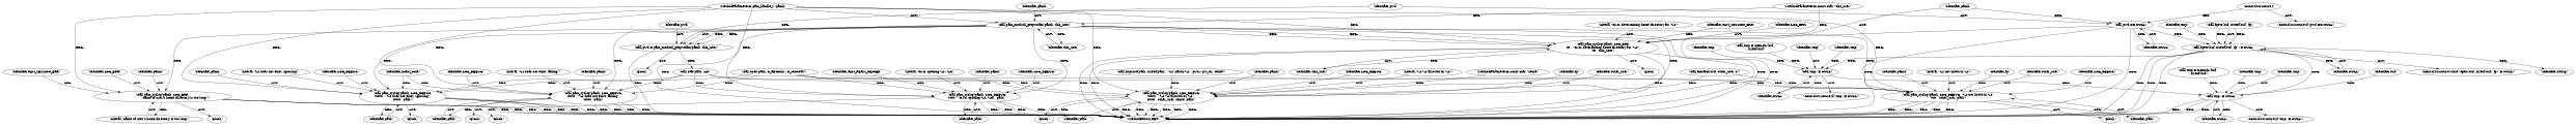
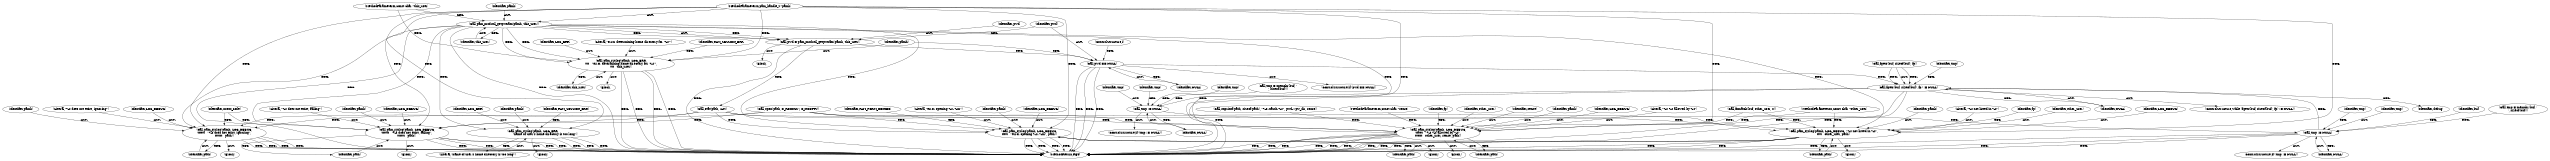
  digraph {
    n1 [label="(MethodParameterIn,pam_handle_t *pamh)"]
    n2 [label="(Call,pam_modutil_getpwnam(pamh, this_user))"]
    n3 [label="(Call,pam_syslog(pamh, LOG_ERR,\n\t\t\t   \"error determining home directory for '%s'\",\n\t\t\t   this_user))"]
    n4 [label="(Call,pam_syslog(pamh, LOG_ERR,\n                           \"name of user's home directory is too long\"))"]
    n5 [label="(Call,pam_syslog(pamh, LOG_DEBUG,\n\t\t\t\t\t\t   \"%s %s allowed by %s\",\n\t\t\t\t\t\t   other_user, sense, path))"]
    n6 [label="(Call,pam_syslog(pamh, LOG_DEBUG, \"%s not listed in %s\",\n\t\t\t\t   other_user, path))"]
    n7 [label="(Call,pam_syslog(pamh, LOG_DEBUG,\n\t\t\t\t\t\t   \"%s does not exist, ignoring\",\n\t\t\t\t\t\t   path))"]
    n8 [label="(Call,pam_syslog(pamh, LOG_DEBUG,\n\t\t\t\t\t\t   \"%s does not exist, failing\",\n\t\t\t\t\t\t   path))"]
    n9 [label="(Call,pam_syslog(pamh, LOG_DEBUG,\n\t\t\t\t\t   \"error opening %s: %m\", path))"]
    n10 [label="(MethodReturn,RET)"]
    n11 [label="(Call,pwd = pam_modutil_getpwnam(pamh, this_user))"]
    n12 [label="(Identifier,this_user)"]
    n13 [label="(Block,)"]
    n14 [label="(Identifier,this_user)"]
    n15 [label="(Literal,\"name of user's home directory is too long\")"]
    n16 [label="(Block,)"]
    n17 [label="(Block,)"]
    n18 [label="(Identifier,path)"]
    n19 [label="(Identifier,path)"]
    n20 [label="(Block,)"]
    n21 [label="(Identifier,path)"]
    n22 [label="(Block,)"]
    n23 [label="(Identifier,path)"]
    n24 [label="(Block,)"]
    n25 [label="(Identifier,path)"]
    n26 [label="(Block,)"]
    n27 [label="(Call,pwd == NULL)"]
    n28 [label="(Block,)"]
    n29 [label="(Call,stat(path, &st))"]
    n30 [label="(Call,fgets(buf, sizeof(buf), fp) != NULL)"]
    n31 [label="(ControlStructure,if (pwd == NULL))"]
    n32 [label="(Identifier,NULL)"]
    n33 [label="(Call,tmp != NULL)"]
    n34 [label="(Identifier,NULL)"]
    n35 [label="(ControlStructure,while (fgets(buf, sizeof(buf), fp) != NULL))"]
    n36 [label="(Identifier,debug)"]
    n37 [label="(Call,tmp != NULL)"]
    n38 [label="(ControlStructure,if (tmp != NULL))"]
    n39 [label="(Identifier,NULL)"]
    n40 [label="(Identifier,NULL)"]
    n41 [label="(ControlStructure,if (tmp != NULL))"]
    n42 [label="(Identifier,pamh)"]
    n43 [label="(Call,snprintf(path, sizeof(path), \"%s/.xauth/%s\", pwd->pw_dir, sense))"]
    n44 [label="(ControlStructure,i)"]
    n45 [label="(Literal,\"%s not listed in %s\")"]
    n46 [label="(Call,fnmatch(buf, other_user, 0))"]
    n47 [label="(Identifier,tmp)"]
    n48 [label="(Identifier,pamh)"]
    n49 [label="(Identifier,pamh)"]
    n50 [label="(Identifier,pwd)"]
    n51 [label="(Identifier,tmp)"]
    n52 [label="(Identifier,tmp)"]
    n53 [label="(Identifier,PAM_PERM_DENIED)"]
    n54 [label="(Identifier,noent_code)"]
    n55 [label="(Call,tmp = memchr(buf, '\r', sizeof(buf)))"]
    n56 [label="(Identifier,tmp)"]
    n57 [label="(Identifier,LOG_ERR)"]
    n58 [label="(Identifier,pamh)"]
    n59 [label="(Identifier,LOG_DEBUG)"]
    n60 [label="(Identifier,pamh)"]
    n61 [label="(Identifier,buf)"]
    n62 [label="(Identifier,fp)"]
    n63 [label="(Identifier,LOG_DEBUG)"]
    n64 [label="(Literal,\"%s does not exist, ignoring\")"]
    n65 [label="(Identifier,pamh)"]
    n66 [label="(Literal,\"%s %s allowed by %s\")"]
    n67 [label="(Identifier,other_user)"]
    n68 [label="(Literal,\"error opening %s: %m\")"]
    n69 [label="(Identifier,pamh)"]
    n70 [label="(Identifier,tmp)"]
    n71 [label="(MethodParameterIn,const char *this_user)"]
+   n72 [label="(MethodParameterIn,const char *other_user)"]
    n73 [label="(MethodParameterIn,const char *sense)"]
    n74 [label="(Identifier,fp)"]
    n75 [label="(Identifier,PAM_SESSION_ERR)"]
    n76 [label="(Literal,\"error determining home directory for '%s'\")"]
    n77 [label="(Call,open(path, O_RDONLY | O_NOCTTY))"]
    n78 [label="(Identifier,PAM_SESSION_ERR)"]
    n79 [label="(Identifier,pamh)"]
    n80 [label="(Identifier,pwd)"]
    n81 [label="(Call,tmp = memchr(buf, '\n', sizeof(buf)))"]
    n82 [label="(Identifier,LOG_DEBUG)"]
    n83 [label="(Identifier,other_user)"]
    n84 [label="(Identifier,tmp)"]
    n85 [label="(Literal,\"%s does not exist, failing\")"]
    n86 [label="(Call,fgets(buf, sizeof(buf), fp))"]
+   n87 [label="(Identifier,sense)"]
    n88 [label="(Identifier,LOG_ERR)"]
    n89 [label="(Identifier,LOG_DEBUG)"]
    n90 [label="(Identifier,LOG_DEBUG)"]
    n1 -> n2 [label="AST: "]
    n1 -> n3 [label="DDG: "]
    n1 -> n4 [label="DDG: "]
    n1 -> n5 [label="DDG: "]
    n1 -> n6 [label="DDG: "]
    n1 -> n7 [label="DDG: "]
    n1 -> n8 [label="DDG: "]
    n1 -> n9 [label="DDG: "]
+   n1 -> n10 [label="DDG: "]
    n2 -> n3 [label="DDG: "]
    n2 -> n3 [label="DDG: "]
    n2 -> n4 [label="DDG: "]
    n2 -> n5 [label="DDG: "]
    n2 -> n6 [label="DDG: "]
    n2 -> n7 [label="DDG: "]
    n2 -> n8 [label="DDG: "]
    n2 -> n9 [label="DDG: "]
    n2 -> n10 [label="DDG: "]
    n2 -> n10 [label="DDG: "]
    n2 -> n11 [label="AST: "]
    n2 -> n11 [label="DDG: "]
    n2 -> n11 [label="DDG: "]
    n2 -> n12 [label="CFG: "]
    n3 -> n10 [label="DDG: "]
    n3 -> n10 [label="DDG: "]
    n3 -> n10 [label="DDG: "]
    n3 -> n10 [label="DDG: "]
    n3 -> n13 [label="AST: "]
    n3 -> n14 [label="CFG: "]
    n4 -> n10 [label="DDG: "]
    n4 -> n10 [label="DDG: "]
    n4 -> n10 [label="DDG: "]
    n4 -> n15 [label="CFG: "]
    n4 -> n16 [label="AST: "]
    n5 -> n10 [label="DDG: "]
    n5 -> n10 [label="DDG: "]
    n5 -> n10 [label="DDG: "]
    n5 -> n10 [label="DDG: "]
    n5 -> n10 [label="DDG: "]
    n5 -> n10 [label="DDG: "]
    n5 -> n17 [label="AST: "]
    n5 -> n18 [label="CFG: "]
    n6 -> n10 [label="DDG: "]
    n6 -> n10 [label="DDG: "]
    n6 -> n10 [label="DDG: "]
    n6 -> n10 [label="DDG: "]
    n6 -> n10 [label="DDG: "]
    n6 -> n19 [label="CFG: "]
    n6 -> n20 [label="AST: "]
    n7 -> n10 [label="DDG: "]
    n7 -> n10 [label="DDG: "]
    n7 -> n10 [label="DDG: "]
    n7 -> n10 [label="DDG: "]
    n7 -> n21 [label="CFG: "]
    n7 -> n22 [label="AST: "]
    n8 -> n10 [label="DDG: "]
    n8 -> n10 [label="DDG: "]
    n8 -> n10 [label="DDG: "]
    n8 -> n10 [label="DDG: "]
    n8 -> n23 [label="CFG: "]
    n8 -> n24 [label="AST: "]
    n9 -> n10 [label="DDG: "]
    n9 -> n10 [label="DDG: "]
    n9 -> n10 [label="DDG: "]
    n9 -> n10 [label="DDG: "]
    n9 -> n25 [label="CFG: "]
    n9 -> n26 [label="AST: "]
    n11 -> n10 [label="DDG: "]
+   n11 -> n27 [label="DDG: "]
    n11 -> n28 [label="AST: "]
    n11 -> n29 [label="CFG: "]
    n12 -> n2 [label="AST: "]
    n14 -> n3 [label="AST: "]
    n15 -> n4 [label="AST: "]
    n18 -> n5 [label="AST: "]
    n19 -> n6 [label="AST: "]
    n21 -> n7 [label="AST: "]
    n23 -> n8 [label="AST: "]
    n25 -> n9 [label="AST: "]
    n27 -> n10 [label="DDG: "]
    n27 -> n10 [label="DDG: "]
    n27 -> n10 [label="DDG: "]
    n27 -> n30 [label="DDG: "]
-   n44 -> n31 [label="AST: "]
+   n27 -> n31 [label="AST: "]
    n27 -> n32 [label="CFG: "]
    n29 -> n5 [label="DDG: "]
    n29 -> n6 [label="DDG: "]
    n29 -> n7 [label="DDG: "]
    n29 -> n8 [label="DDG: "]
    n29 -> n9 [label="DDG: "]
    n30 -> n10 [label="DDG: "]
    n30 -> n10 [label="DDG: "]
    n30 -> n10 [label="DDG: "]
    n30 -> n33 [label="DDG: "]
    n30 -> n34 [label="CFG: "]
    n30 -> n35 [label="AST: "]
    n30 -> n36 [label="CFG: "]
    n32 -> n27 [label="AST: "]
    n33 -> n37 [label="DDG: "]
    n33 -> n38 [label="AST: "]
    n33 -> n39 [label="CFG: "]
    n34 -> n30 [label="AST: "]
    n37 -> n10 [label="DDG: "]
    n37 -> n10 [label="DDG: "]
    n37 -> n10 [label="DDG: "]
    n37 -> n30 [label="DDG: "]
    n37 -> n40 [label="CFG: "]
    n37 -> n41 [label="AST: "]
    n39 -> n33 [label="AST: "]
    n40 -> n37 [label="AST: "]
    n42 -> n6 [label="AST: "]
    n43 -> n5 [label="DDG: "]
    n44 -> n27 [label="CFG: "]
    n45 -> n6 [label="AST: "]
    n46 -> n5 [label="DDG: "]
    n46 -> n6 [label="DDG: "]
    n47 -> n33 [label="CFG: "]
    n48 -> n5 [label="AST: "]
    n49 -> n8 [label="AST: "]
    n50 -> n11 [label="CFG: "]
    n50 -> n27 [label="AST: "]
    n51 -> n37 [label="CFG: "]
    n52 -> n37 [label="AST: "]
    n53 -> n9 [label="CFG: "]
    n54 -> n7 [label="CFG: "]
    n54 -> n8 [label="CFG: "]
    n55 -> n33 [label="DDG: "]
    n56 -> n33 [label="AST: "]
    n57 -> n3 [label="AST: "]
    n58 -> n7 [label="AST: "]
    n59 -> n8 [label="AST: "]
    n60 -> n2 [label="AST: "]
    n61 -> n37 [label="CFG: "]
    n62 -> n6 [label="CFG: "]
    n63 -> n5 [label="AST: "]
    n64 -> n7 [label="AST: "]
    n65 -> n4 [label="AST: "]
    n66 -> n5 [label="AST: "]
    n67 -> n6 [label="AST: "]
    n68 -> n9 [label="AST: "]
    n69 -> n3 [label="AST: "]
    n69 -> n27 [label="CFG: "]
    n70 -> n30 [label="CFG: "]
    n71 -> n2 [label="CFG: "]
    n71 -> n3 [label="DDG: "]
+   n72 -> n5 [label="DDG: "]
+   n72 -> n6 [label="DDG: "]
    n73 -> n5 [label="DDG: "]
    n74 -> n5 [label="CFG: "]
    n75 -> n4 [label="CFG: "]
    n76 -> n3 [label="AST: "]
    n77 -> n5 [label="DDG: "]
    n77 -> n6 [label="DDG: "]
    n77 -> n7 [label="DDG: "]
    n77 -> n8 [label="DDG: "]
    n77 -> n9 [label="DDG: "]
    n78 -> n3 [label="CFG: "]
    n79 -> n9 [label="AST: "]
    n80 -> n11 [label="AST: "]
    n81 -> n37 [label="DDG: "]
    n82 -> n9 [label="AST: "]
    n83 -> n5 [label="AST: "]
    n84 -> n33 [label="CFG: "]
    n85 -> n8 [label="AST: "]
    n86 -> n30 [label="AST: "]
    n86 -> n30 [label="DDG: "]
    n86 -> n30 [label="DDG: "]
+   n87 -> n5 [label="AST: "]
    n88 -> n4 [label="AST: "]
    n89 -> n7 [label="AST: "]
    n90 -> n6 [label="AST: "]
  }
